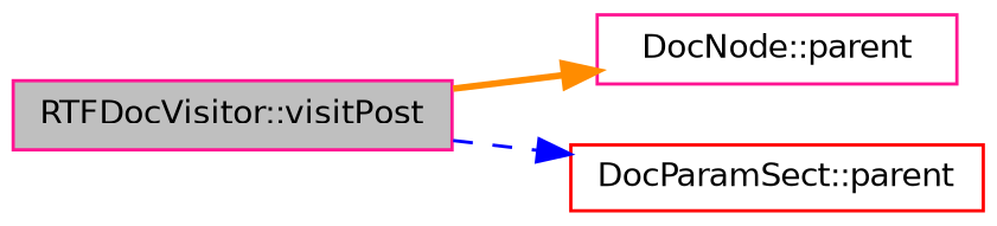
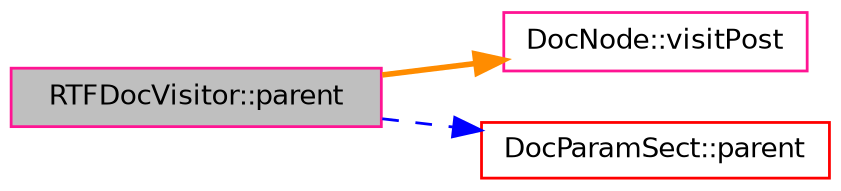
  digraph {
    rankdir=LR
    node [color=deeppink fillcolor=white fontname=Helvetica fontsize=10 shape=record style=filled]
    edge [fontname=Helvetica fontsize=10 labelfontname=Helvetica labelfontsize=10]
-   n1 [fillcolor=grey75 fontcolor=black height=0.2 label="RTFDocVisitor::visitPost" width=0.4]
-   n2 [height=0.2 label="DocNode::parent" width=0.4]
+   n1 [fillcolor=grey75 fontcolor=black height=0.2 label="RTFDocVisitor::parent" width=0.4]
+   n2 [height=0.2 label="DocNode::visitPost" width=0.4]
    n3 [color=red height=0.2 label="DocParamSect::parent" width=0.4]
    n1 -> n2 [color=darkorange style=bold]
    n1 -> n3 [color=blue style=dashed]
  }
